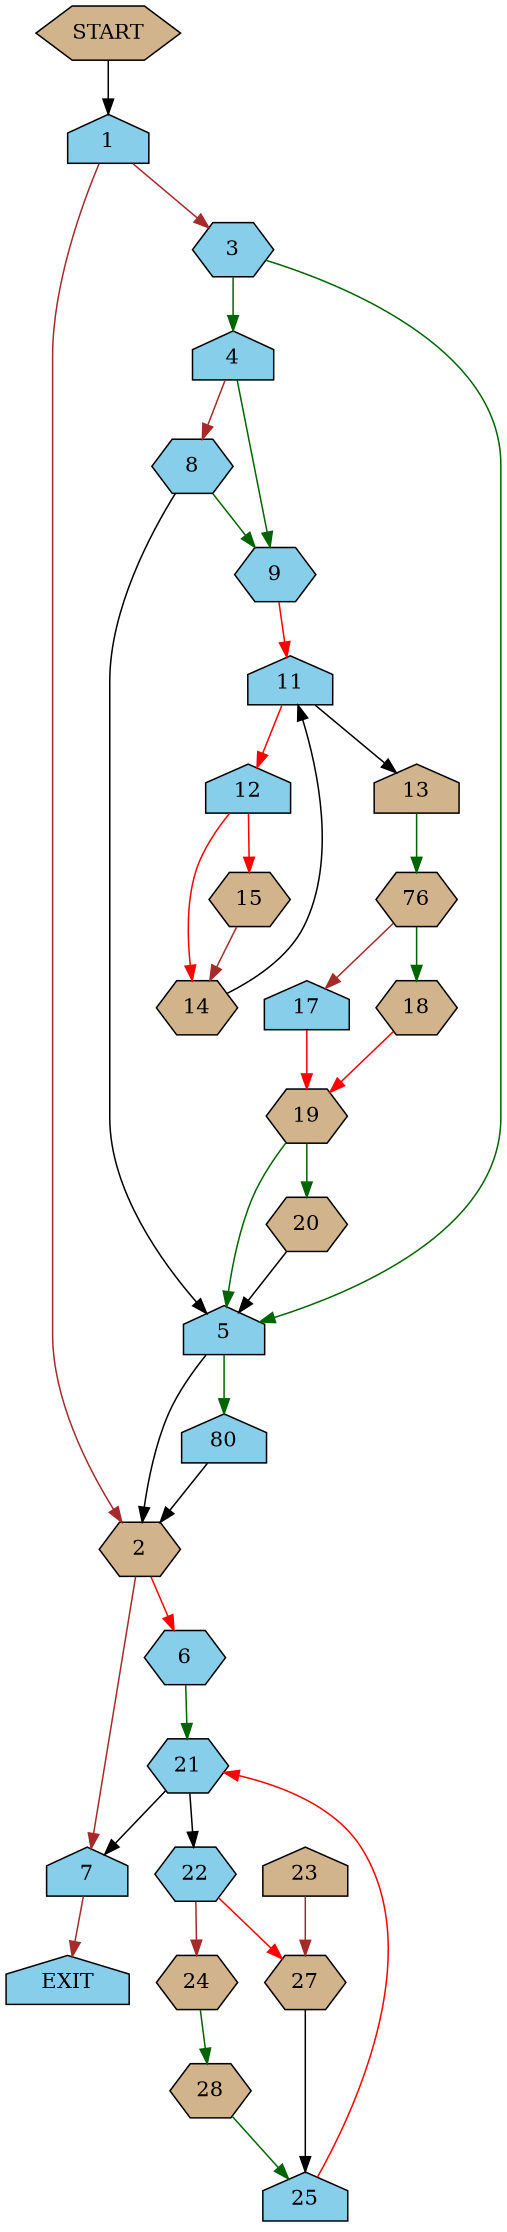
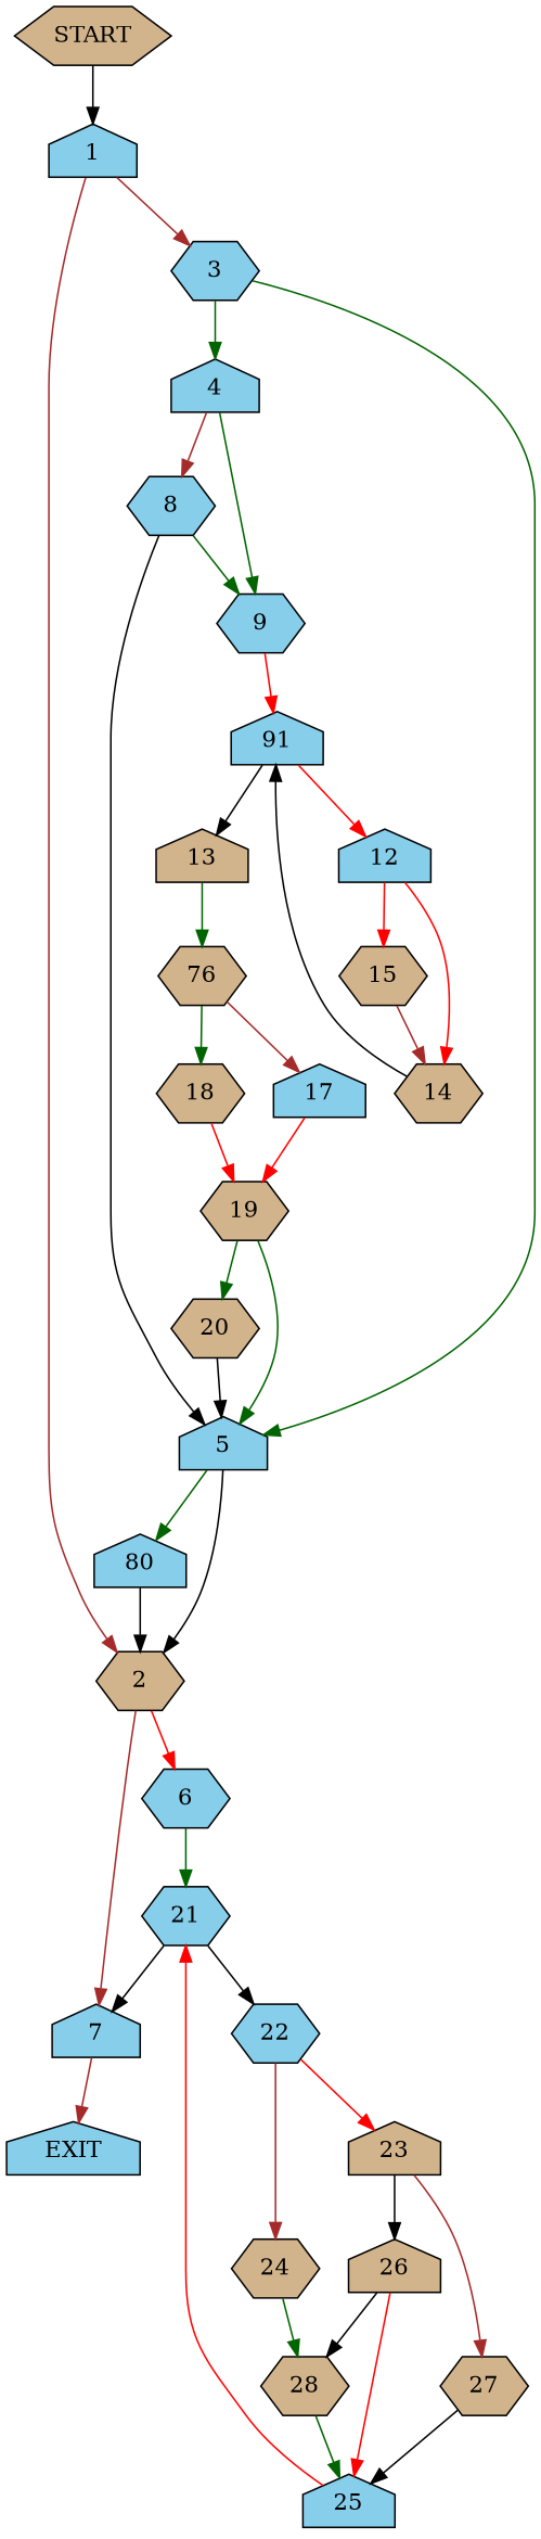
  digraph {
    node [fillcolor=skyblue shape=hexagon style=filled]
    edge [color=black]
    n1 [fillcolor=tan label=START]
    1 [shape=house]
    2 [fillcolor=tan]
    3
    n5 [label=EXIT shape=house]
    6
    7 [shape=house]
    4 [shape=house]
    5 [shape=house]
    21
    8
    9
    n13 [label=80 shape=house]
-   11 [shape=house]
+   11 [shape=house label=91]
    22
    12 [shape=house]
    13 [fillcolor=tan shape=house]
    14 [fillcolor=tan]
    15 [fillcolor=tan]
    n20 [fillcolor=tan label=76]
    17 [shape=house]
    18 [fillcolor=tan]
    19 [fillcolor=tan]
    20 [fillcolor=tan]
    23 [fillcolor=tan shape=house]
    24 [fillcolor=tan]
+   26 [fillcolor=tan shape=house]
    27 [fillcolor=tan]
    28 [fillcolor=tan]
    25 [shape=house]
    n1 -> 1
    1 -> 2 [color=brown]
    1 -> 3 [color=brown]
    2 -> 6 [color=red]
    2 -> 7 [color=brown]
    3 -> 4 [color=darkgreen]
    3 -> 5 [color=darkgreen]
    6 -> 21 [color=darkgreen]
    7 -> n5 [color=brown]
    4 -> 8 [color=brown]
    4 -> 9 [color=darkgreen]
    5 -> 2
    5 -> n13 [color=darkgreen]
    21 -> 7
    21 -> 22
    8 -> 5
    8 -> 9 [color=darkgreen]
    9 -> 11 [color=red]
    n13 -> 2
    11 -> 12 [color=red]
    11 -> 13
-   22 -> 27 [color=red]
+   22 -> 23 [color=red]
    22 -> 24 [color=brown]
    12 -> 14 [color=red]
    12 -> 15 [color=red]
    13 -> n20 [color=darkgreen]
    14 -> 11
    15 -> 14 [color=brown]
    n20 -> 17 [color=brown]
    n20 -> 18 [color=darkgreen]
    17 -> 19 [color=red]
    18 -> 19 [color=red]
    19 -> 5 [color=darkgreen]
    19 -> 20 [color=darkgreen]
    20 -> 5
+   23 -> 26
    23 -> 27 [color=brown]
    24 -> 28 [color=darkgreen]
+   26 -> 28
+   26 -> 25 [color=red]
    27 -> 25
    28 -> 25 [color=darkgreen]
    25 -> 21 [color=red]
  }
